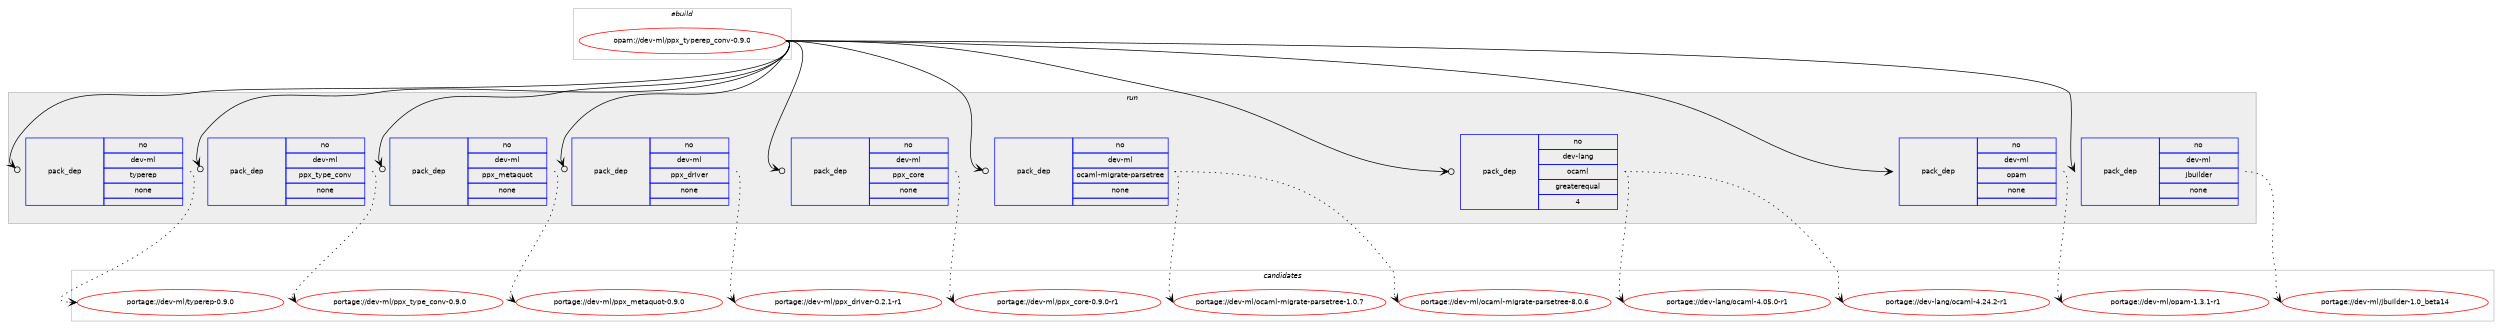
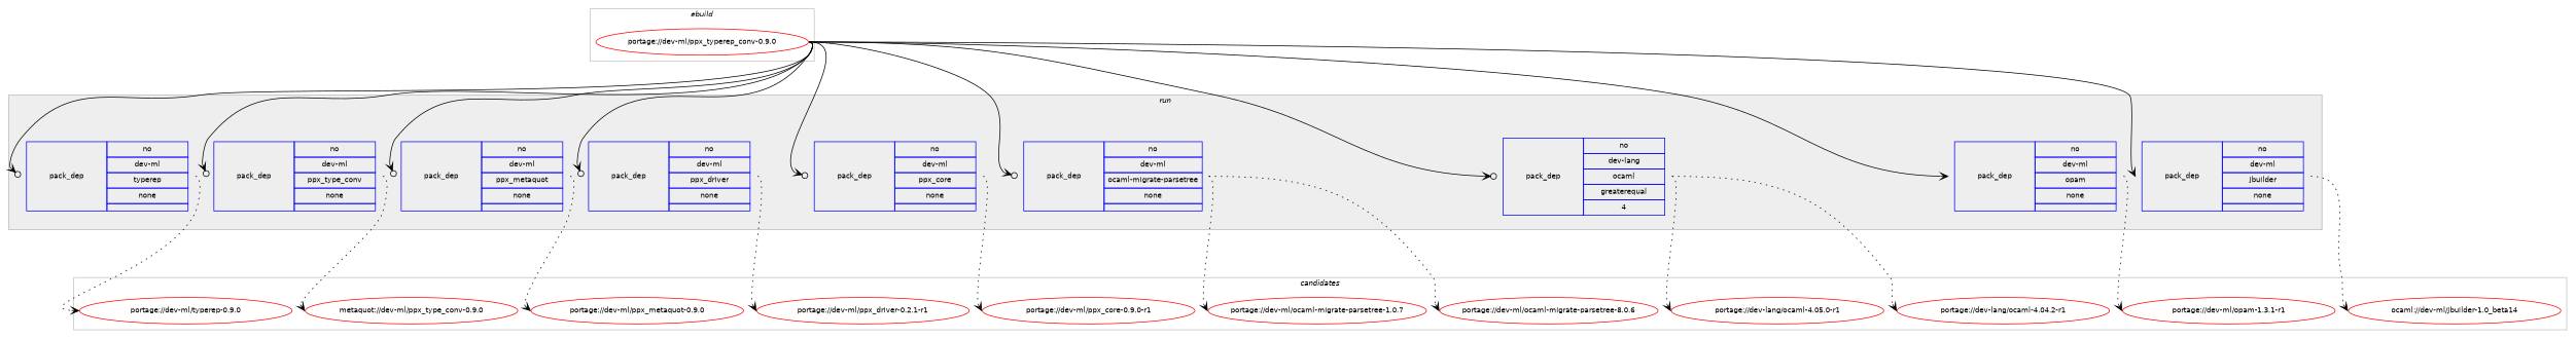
  digraph {
    compound=true
    concentrate=true
    fontname=Helvetica
    fontsize=10
    newrank=true
    rankdir=TB
    ranksep=1.5
    node [color=red fontname=Helvetica fontsize=10]
    edge [arrowhead=vee headport=w style=dotted tailport=e weight=100]
-   n1 [label="opam://dev-ml/ppx_typerep_conv-0.9.0" width=4]
+   n1 [label="portage://dev-ml/ppx_typerep_conv-0.9.0" width=4]
    n2 [color=blue label=<<TABLE BORDER="0" CELLBORDER="1" CELLSPACING="0" CELLPADDING="4" WIDTH="220"><TR><TD ROWSPAN="6" CELLPADDING="30">pack_dep</TD></TR><TR><TD WIDTH="110">no</TD></TR><TR><TD>dev-ml</TD></TR><TR><TD>jbuilder</TD></TR><TR><TD>none</TD></TR><TR><TD></TD></TR></TABLE>> shape=none]
    n3 [color=blue label=<<TABLE BORDER="0" CELLBORDER="1" CELLSPACING="0" CELLPADDING="4" WIDTH="220"><TR><TD ROWSPAN="6" CELLPADDING="30">pack_dep</TD></TR><TR><TD WIDTH="110">no</TD></TR><TR><TD>dev-ml</TD></TR><TR><TD>opam</TD></TR><TR><TD>none</TD></TR><TR><TD></TD></TR></TABLE>> shape=none]
    n4 [color=blue label=<<TABLE BORDER="0" CELLBORDER="1" CELLSPACING="0" CELLPADDING="4" WIDTH="220"><TR><TD ROWSPAN="6" CELLPADDING="30">pack_dep</TD></TR><TR><TD WIDTH="110">no</TD></TR><TR><TD>dev-lang</TD></TR><TR><TD>ocaml</TD></TR><TR><TD>greaterequal</TD></TR><TR><TD>4</TD></TR></TABLE>> shape=none]
    n5 [color=blue label=<<TABLE BORDER="0" CELLBORDER="1" CELLSPACING="0" CELLPADDING="4" WIDTH="220"><TR><TD ROWSPAN="6" CELLPADDING="30">pack_dep</TD></TR><TR><TD WIDTH="110">no</TD></TR><TR><TD>dev-ml</TD></TR><TR><TD>ocaml-migrate-parsetree</TD></TR><TR><TD>none</TD></TR><TR><TD></TD></TR></TABLE>> shape=none]
    n6 [color=blue label=<<TABLE BORDER="0" CELLBORDER="1" CELLSPACING="0" CELLPADDING="4" WIDTH="220"><TR><TD ROWSPAN="6" CELLPADDING="30">pack_dep</TD></TR><TR><TD WIDTH="110">no</TD></TR><TR><TD>dev-ml</TD></TR><TR><TD>ppx_core</TD></TR><TR><TD>none</TD></TR><TR><TD></TD></TR></TABLE>> shape=none]
    n7 [color=blue label=<<TABLE BORDER="0" CELLBORDER="1" CELLSPACING="0" CELLPADDING="4" WIDTH="220"><TR><TD ROWSPAN="6" CELLPADDING="30">pack_dep</TD></TR><TR><TD WIDTH="110">no</TD></TR><TR><TD>dev-ml</TD></TR><TR><TD>ppx_driver</TD></TR><TR><TD>none</TD></TR><TR><TD></TD></TR></TABLE>> shape=none]
    n8 [color=blue label=<<TABLE BORDER="0" CELLBORDER="1" CELLSPACING="0" CELLPADDING="4" WIDTH="220"><TR><TD ROWSPAN="6" CELLPADDING="30">pack_dep</TD></TR><TR><TD WIDTH="110">no</TD></TR><TR><TD>dev-ml</TD></TR><TR><TD>ppx_metaquot</TD></TR><TR><TD>none</TD></TR><TR><TD></TD></TR></TABLE>> shape=none]
    n9 [color=blue label=<<TABLE BORDER="0" CELLBORDER="1" CELLSPACING="0" CELLPADDING="4" WIDTH="220"><TR><TD ROWSPAN="6" CELLPADDING="30">pack_dep</TD></TR><TR><TD WIDTH="110">no</TD></TR><TR><TD>dev-ml</TD></TR><TR><TD>ppx_type_conv</TD></TR><TR><TD>none</TD></TR><TR><TD></TD></TR></TABLE>> shape=none]
    n10 [color=blue label=<<TABLE BORDER="0" CELLBORDER="1" CELLSPACING="0" CELLPADDING="4" WIDTH="220"><TR><TD ROWSPAN="6" CELLPADDING="30">pack_dep</TD></TR><TR><TD WIDTH="110">no</TD></TR><TR><TD>dev-ml</TD></TR><TR><TD>typerep</TD></TR><TR><TD>none</TD></TR><TR><TD></TD></TR></TABLE>> shape=none]
-   n11 [label="portage://dev-ml/jbuilder-1.0_beta14" width=4]
+   n11 [label="ocaml://dev-ml/jbuilder-1.0_beta14" width=4]
    n12 [label="portage://dev-ml/opam-1.3.1-r1" width=4]
-   n13 [label="portage://dev-lang/ocaml-4.24.2-r1" width=4]
+   n13 [label="portage://dev-lang/ocaml-4.04.2-r1" width=4]
    n14 [label="portage://dev-lang/ocaml-4.05.0-r1" width=4]
    n15 [label="portage://dev-ml/ocaml-migrate-parsetree-8.0.6" width=4]
    n16 [label="portage://dev-ml/ocaml-migrate-parsetree-1.0.7" width=4]
    n17 [label="portage://dev-ml/ppx_core-0.9.0-r1" width=4]
    n18 [label="portage://dev-ml/ppx_driver-0.2.1-r1" width=4]
    n19 [label="portage://dev-ml/ppx_metaquot-0.9.0" width=4]
-   n20 [label="portage://dev-ml/ppx_type_conv-0.9.0" width=4]
+   n20 [label="metaquot://dev-ml/ppx_type_conv-0.9.0" width=4]
    n21 [label="portage://dev-ml/typerep-0.9.0" width=4]
    subgraph cluster_1 {
      color=gray
      label=<<i>ebuild</i>>
      rank=same
      n1
    }
    subgraph cluster_2 {
      color=gray
      label=<<i>dependencies</i>>
      subgraph cluster_3 {
        color=gray
        fillcolor="#eeeeee"
        label=<<i>compile</i>>
        style=filled
        subgraph sub_4 {
          color=gray
          fillcolor="#eeeeee"
          label=<<i>compile</i>>
          style=filled
          n2
        }
        subgraph sub_5 {
          color=gray
          fillcolor="#eeeeee"
          label=<<i>compile</i>>
          style=filled
          n3
        }
      }
      subgraph cluster_6 {
        color=gray
        fillcolor="#eeeeee"
        label=<<i>compile and run</i>>
        style=filled
        subgraph sub_7 {
          color=gray
          fillcolor="#eeeeee"
          label=<<i>compile and run</i>>
          style=filled
          n4
        }
        subgraph sub_8 {
          color=gray
          fillcolor="#eeeeee"
          label=<<i>compile and run</i>>
          style=filled
          n5
        }
        subgraph sub_9 {
          color=gray
          fillcolor="#eeeeee"
          label=<<i>compile and run</i>>
          style=filled
          n6
        }
        subgraph sub_10 {
          color=gray
          fillcolor="#eeeeee"
          label=<<i>compile and run</i>>
          style=filled
          n7
        }
        subgraph sub_11 {
          color=gray
          fillcolor="#eeeeee"
          label=<<i>compile and run</i>>
          style=filled
          n8
        }
        subgraph sub_12 {
          color=gray
          fillcolor="#eeeeee"
          label=<<i>compile and run</i>>
          style=filled
          n9
        }
        subgraph sub_13 {
          color=gray
          fillcolor="#eeeeee"
          label=<<i>compile and run</i>>
          style=filled
          n10
        }
      }
      subgraph cluster_14 {
        color=gray
        fillcolor="#eeeeee"
        label=<<i>run</i>>
        style=filled
      }
    }
    subgraph cluster_15 {
      color=gray
      label=<<i>candidates</i>>
      rank=same
      subgraph sub_16 {
        color=black
        label=<<i>candidates</i>>
        nodesep=1
        rank=same
        n11
      }
      subgraph sub_17 {
        color=black
        label=<<i>candidates</i>>
        nodesep=1
        rank=same
        n12
      }
      subgraph sub_18 {
        color=black
        label=<<i>candidates</i>>
        nodesep=1
        rank=same
        n13
        n14
      }
      subgraph sub_19 {
        color=black
        label=<<i>candidates</i>>
        nodesep=1
        rank=same
        n15
        n16
      }
      subgraph sub_20 {
        color=black
        label=<<i>candidates</i>>
        nodesep=1
        rank=same
        n17
      }
      subgraph sub_21 {
        color=black
        label=<<i>candidates</i>>
        nodesep=1
        rank=same
        n18
      }
      subgraph sub_22 {
        color=black
        label=<<i>candidates</i>>
        nodesep=1
        rank=same
        n19
      }
      subgraph sub_23 {
        color=black
        label=<<i>candidates</i>>
        nodesep=1
        rank=same
        n20
      }
      subgraph sub_24 {
        color=black
        label=<<i>candidates</i>>
        nodesep=1
        rank=same
        n21
      }
    }
    n1 -> n2 [style=solid weight=20]
    n1 -> n3 [style=solid weight=20]
    n1 -> n4 [arrowhead=odotvee style=solid weight=20]
    n1 -> n5 [arrowhead=odotvee style=solid weight=20]
    n1 -> n6 [arrowhead=odotvee style=solid weight=20]
    n1 -> n7 [arrowhead=odotvee style=solid weight=20]
    n1 -> n8 [arrowhead=odotvee style=solid weight=20]
    n1 -> n9 [arrowhead=odotvee style=solid weight=20]
    n1 -> n10 [arrowhead=odotvee style=solid weight=20]
    n2 -> n11
    n3 -> n12
    n4 -> n13
    n4 -> n14
    n5 -> n15
    n5 -> n16
    n6 -> n17
    n7 -> n18
    n8 -> n19
    n9 -> n20
    n10 -> n21
  }
